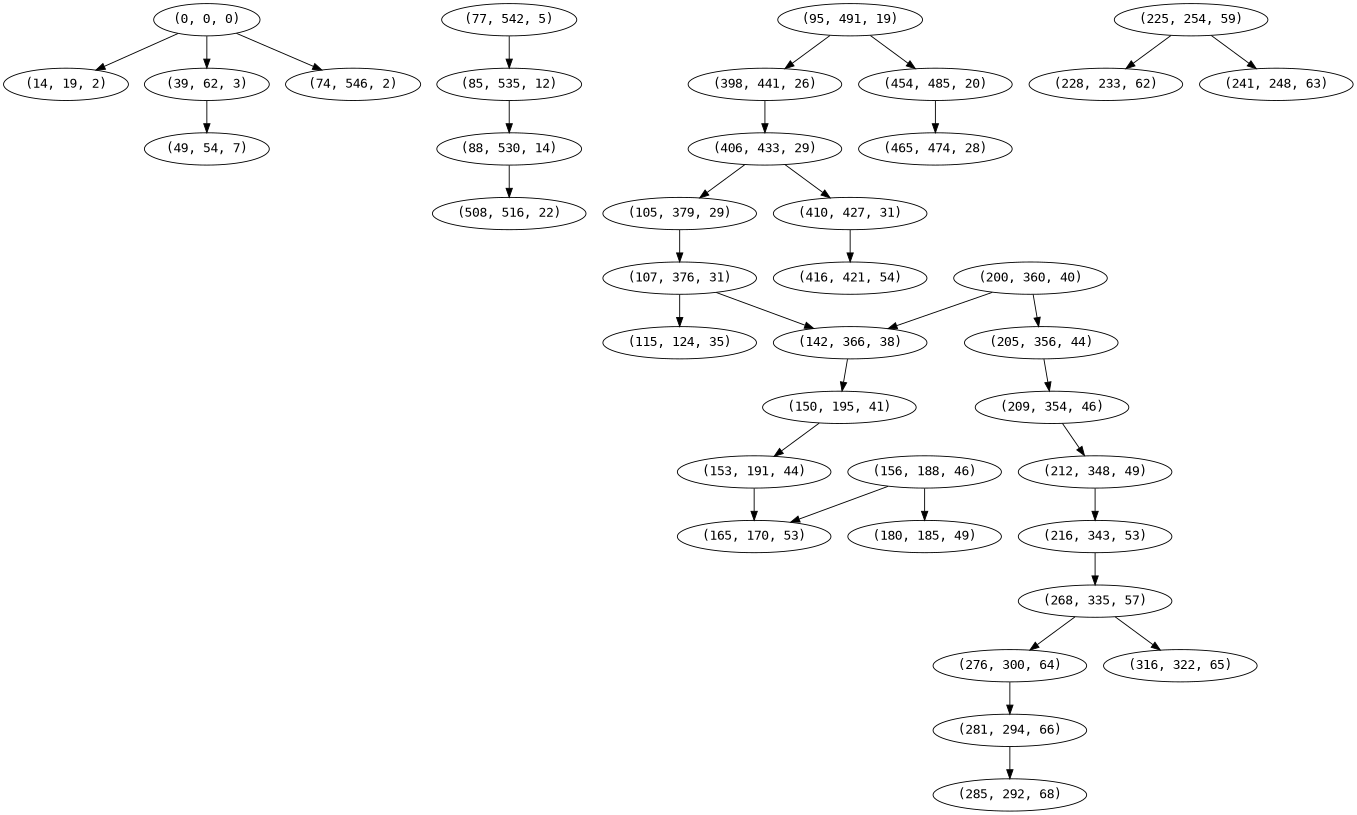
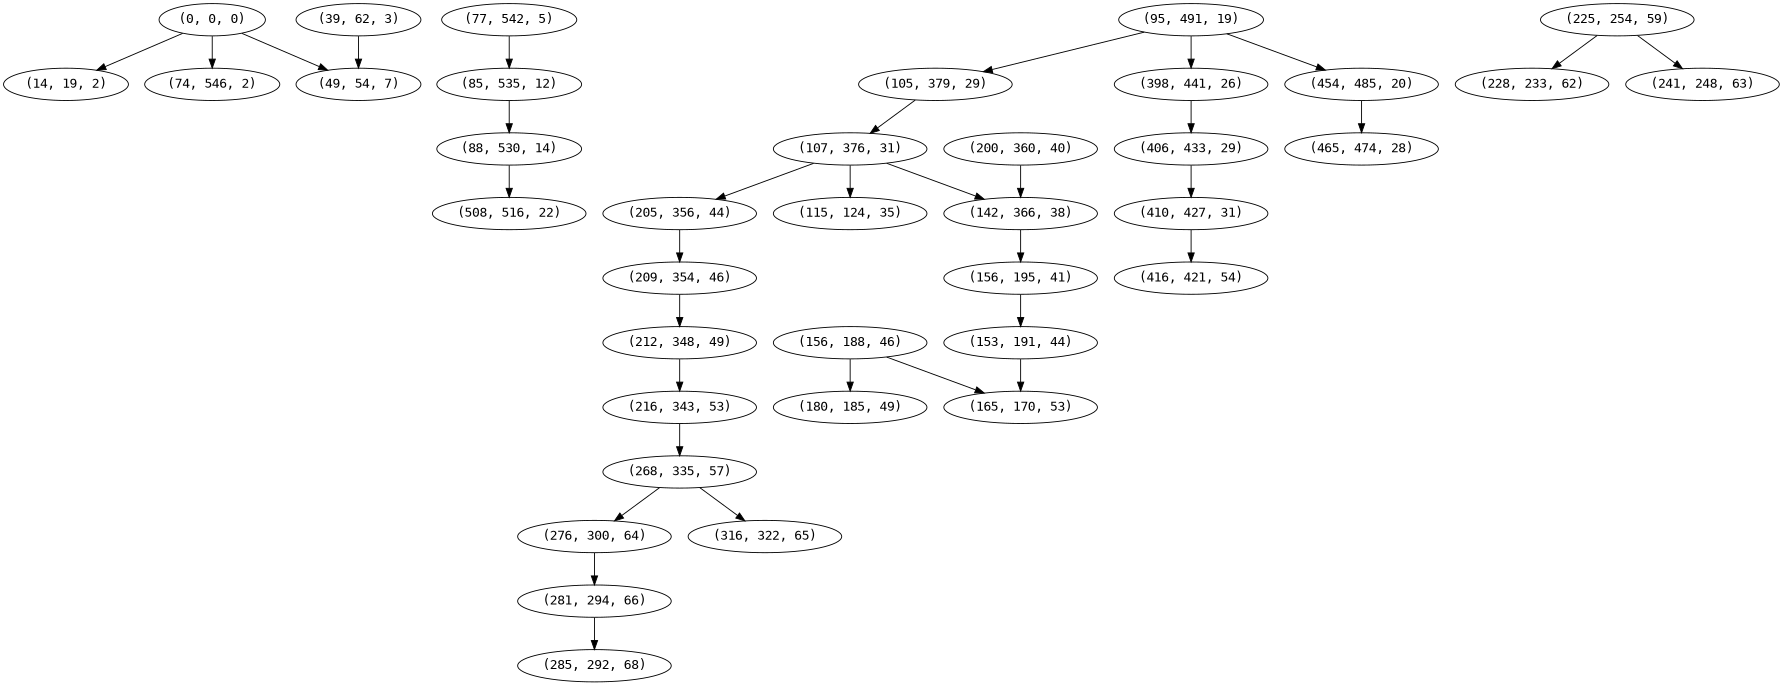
  digraph {
    fontname="DejaVu Sans Mono"
    node [fontname="DejaVu Sans Mono"]
    edge [fontname="DejaVu Sans Mono"]
    "(0, 0, 0)"
    "(14, 19, 2)"
    "(39, 62, 3)"
    "(74, 546, 2)"
    "(49, 54, 7)"
    "(77, 542, 5)"
    "(85, 535, 12)"
    "(88, 530, 14)"
    "(508, 516, 22)"
    "(95, 491, 19)"
    "(105, 379, 29)"
    "(398, 441, 26)"
    "(454, 485, 20)"
    "(107, 376, 31)"
    "(406, 433, 29)"
    "(465, 474, 28)"
    "(115, 124, 35)"
    "(142, 366, 38)"
-   "(150, 195, 41)"
+   "(150, 195, 41)" [label="(156, 195, 41)"]
    "(153, 191, 44)"
    "(200, 360, 40)"
    "(205, 356, 44)"
    "(165, 170, 53)"
    "(156, 188, 46)"
    "(180, 185, 49)"
    "(209, 354, 46)"
    "(212, 348, 49)"
    "(216, 343, 53)"
    "(268, 335, 57)"
    "(225, 254, 59)"
    "(228, 233, 62)"
    "(241, 248, 63)"
    "(276, 300, 64)"
    "(316, 322, 65)"
    "(281, 294, 66)"
    "(285, 292, 68)"
    "(410, 427, 31)"
    n38 [label="(416, 421, 54)"]
    "(0, 0, 0)" -> "(14, 19, 2)"
-   "(0, 0, 0)" -> "(39, 62, 3)"
+   "(0, 0, 0)" -> "(49, 54, 7)"
    "(0, 0, 0)" -> "(74, 546, 2)"
    "(39, 62, 3)" -> "(49, 54, 7)"
    "(77, 542, 5)" -> "(85, 535, 12)"
    "(85, 535, 12)" -> "(88, 530, 14)"
    "(88, 530, 14)" -> "(508, 516, 22)"
-   "(406, 433, 29)" -> "(105, 379, 29)"
+   "(95, 491, 19)" -> "(105, 379, 29)"
    "(95, 491, 19)" -> "(398, 441, 26)"
    "(95, 491, 19)" -> "(454, 485, 20)"
    "(105, 379, 29)" -> "(107, 376, 31)"
    "(398, 441, 26)" -> "(406, 433, 29)"
    "(454, 485, 20)" -> "(465, 474, 28)"
    "(107, 376, 31)" -> "(115, 124, 35)"
    "(107, 376, 31)" -> "(142, 366, 38)"
    "(406, 433, 29)" -> "(410, 427, 31)"
    "(142, 366, 38)" -> "(150, 195, 41)"
    "(150, 195, 41)" -> "(153, 191, 44)"
    "(153, 191, 44)" -> "(165, 170, 53)"
    "(200, 360, 40)" -> "(142, 366, 38)"
-   "(200, 360, 40)" -> "(205, 356, 44)"
+   "(107, 376, 31)" -> "(205, 356, 44)"
    "(205, 356, 44)" -> "(209, 354, 46)"
    "(156, 188, 46)" -> "(165, 170, 53)"
    "(156, 188, 46)" -> "(180, 185, 49)"
    "(209, 354, 46)" -> "(212, 348, 49)"
    "(212, 348, 49)" -> "(216, 343, 53)"
    "(216, 343, 53)" -> "(268, 335, 57)"
    "(268, 335, 57)" -> "(276, 300, 64)"
    "(268, 335, 57)" -> "(316, 322, 65)"
    "(225, 254, 59)" -> "(228, 233, 62)"
    "(225, 254, 59)" -> "(241, 248, 63)"
    "(276, 300, 64)" -> "(281, 294, 66)"
    "(281, 294, 66)" -> "(285, 292, 68)"
    "(410, 427, 31)" -> n38
  }
